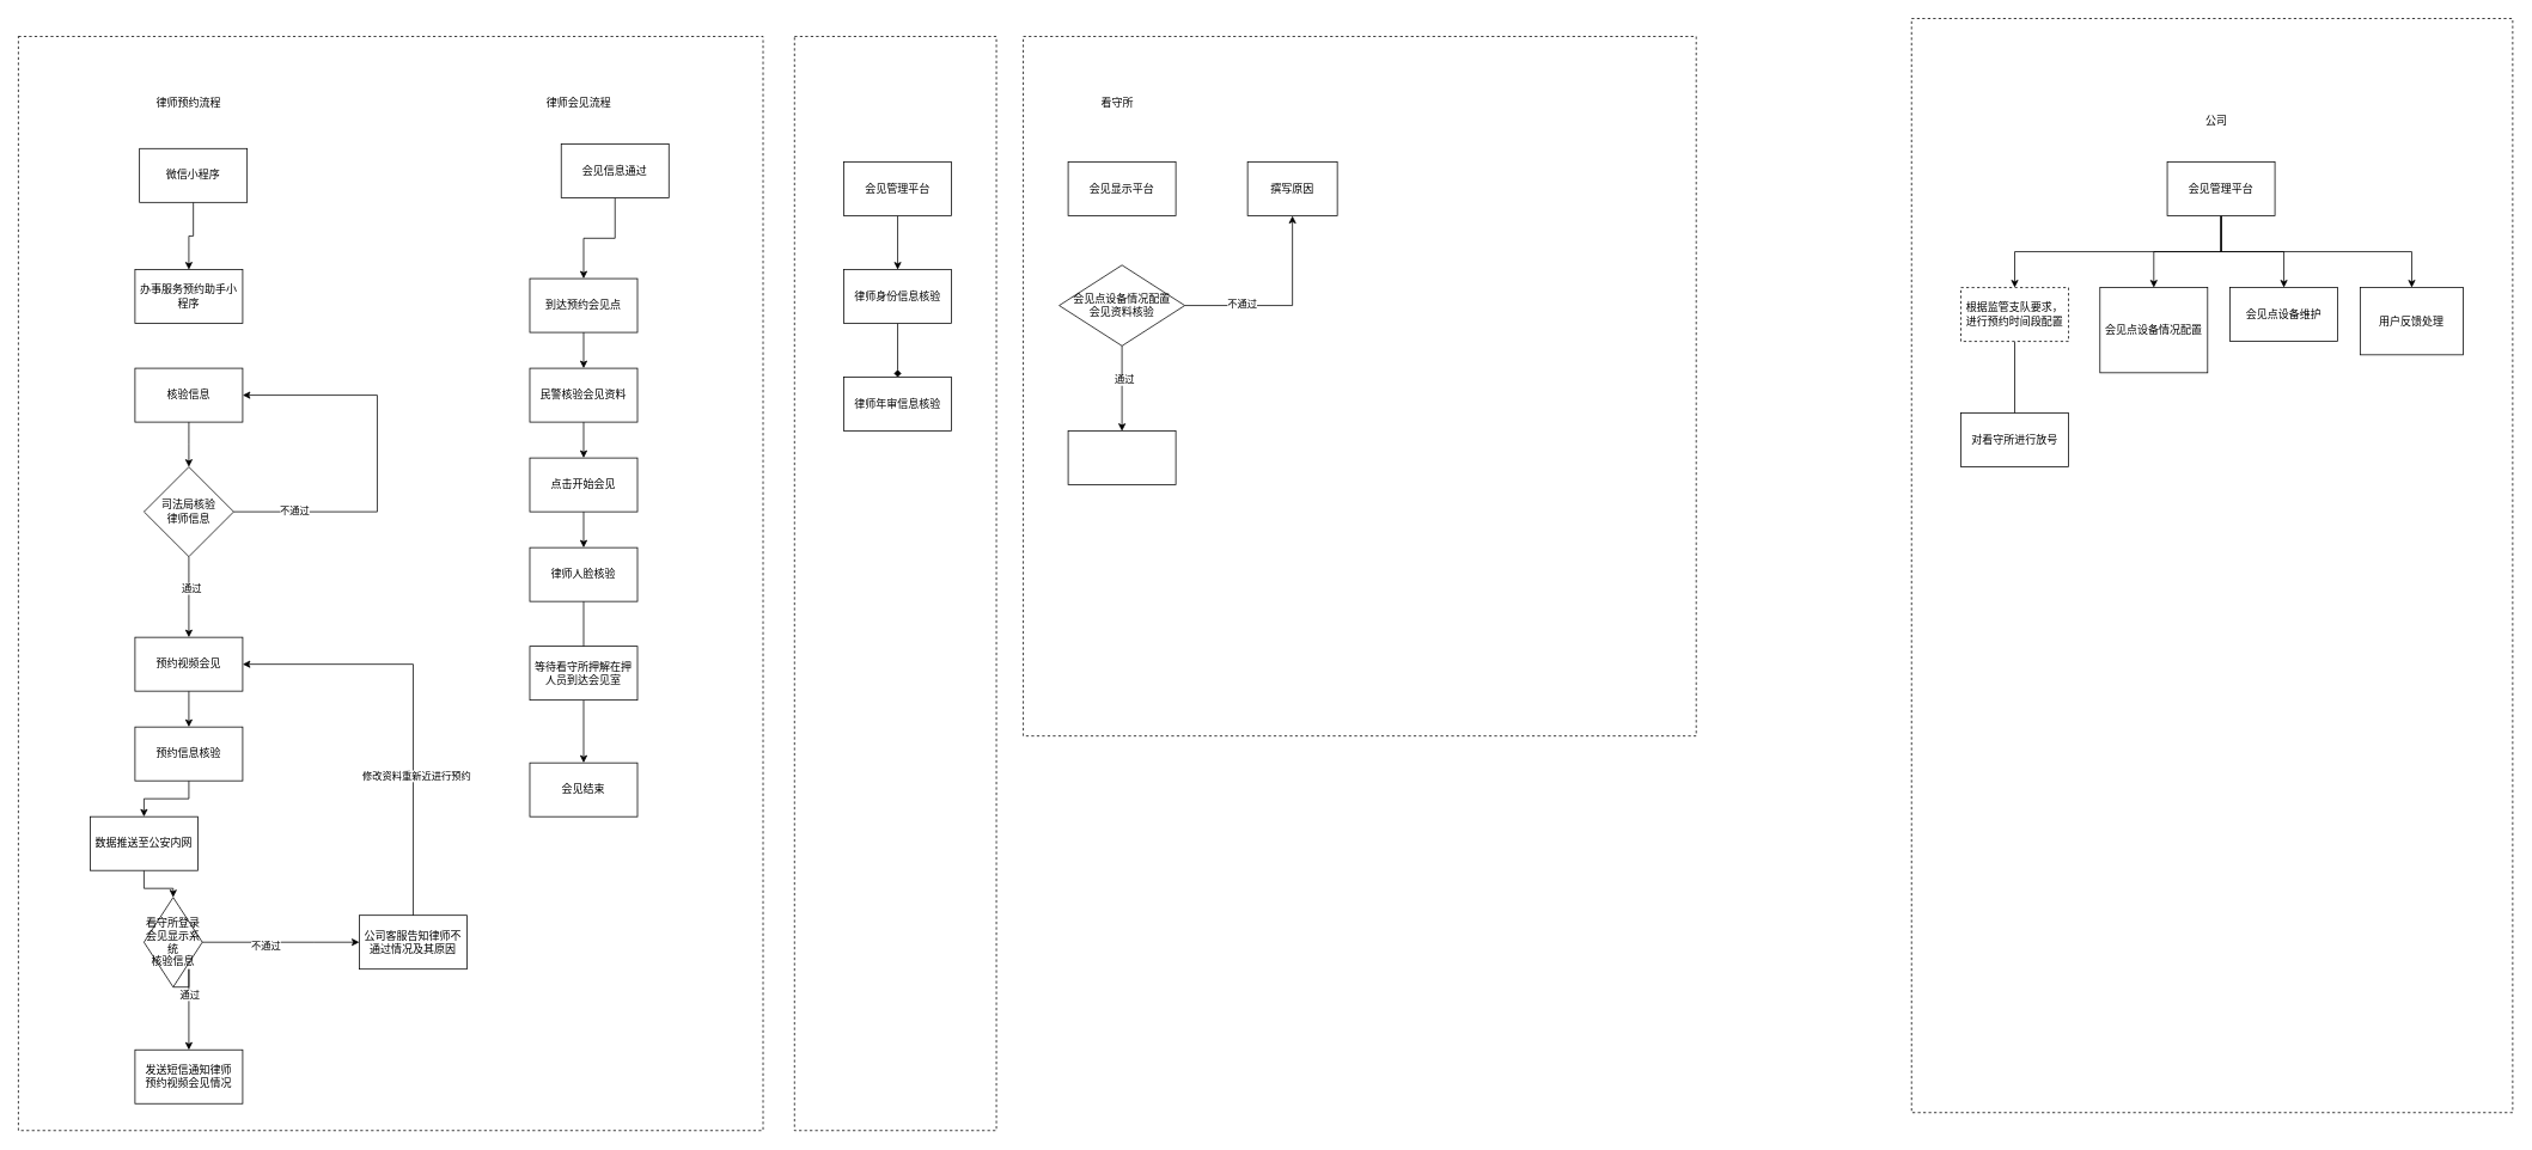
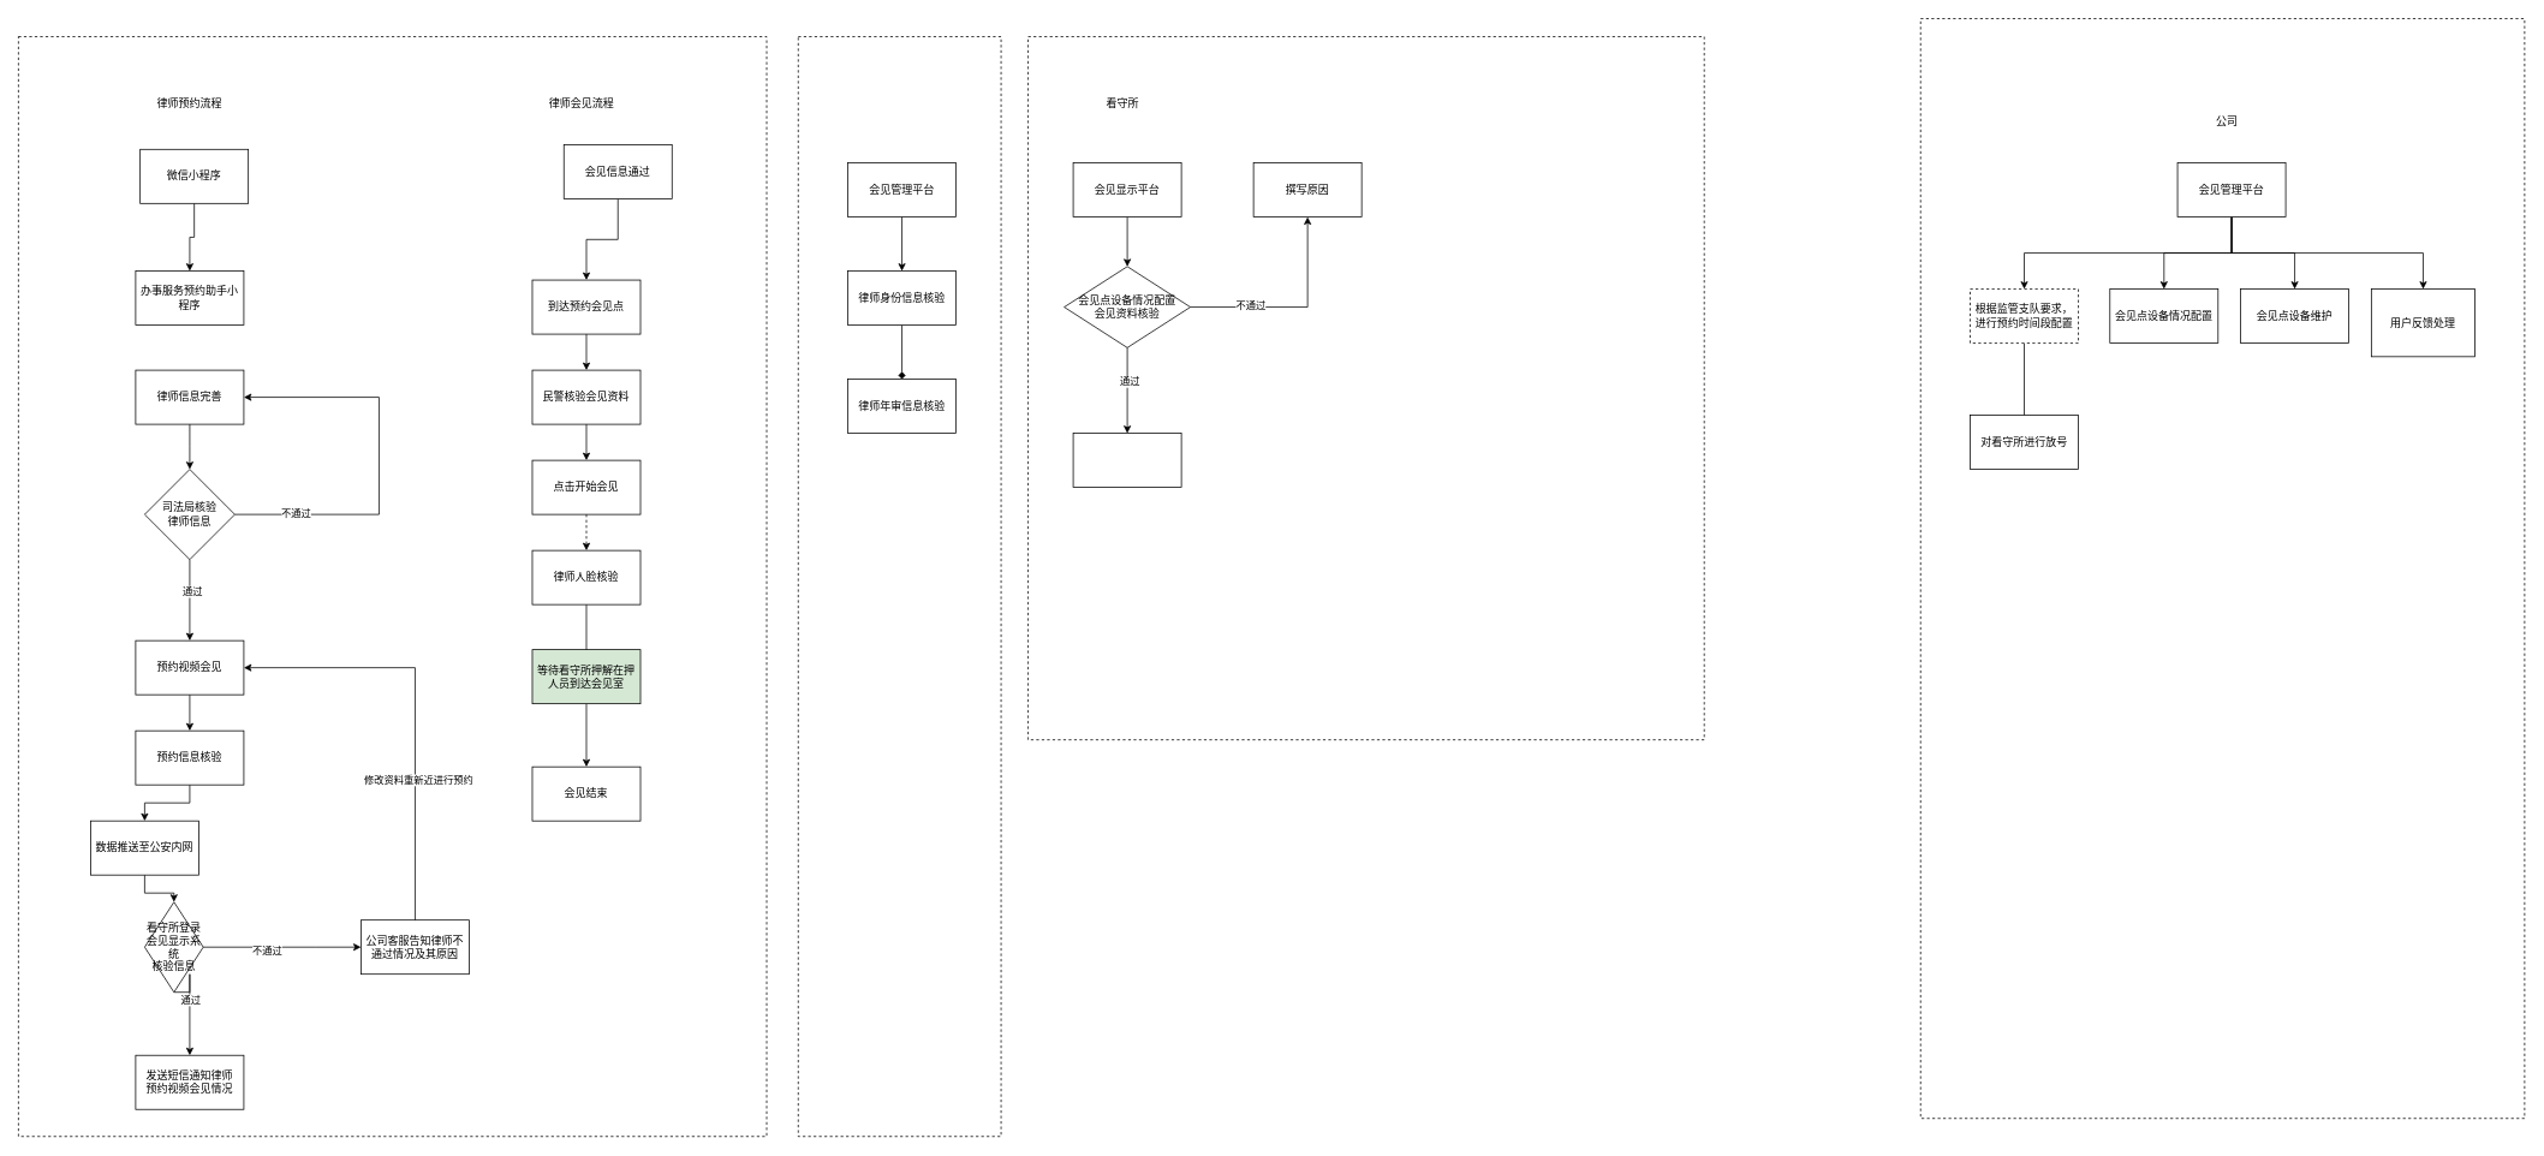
  <mxCell id="0" />
  <mxCell id="1" parent="0" />
  <mxCell id="2" value="" style="rounded=0;whiteSpace=wrap;html=1;dashed=1;" vertex="1" parent="1"><mxGeometry x="1140" y="40" width="750" height="780" as="geometry" /></mxCell>
  <mxCell id="3" value="" style="rounded=0;whiteSpace=wrap;html=1;dashed=1;" vertex="1" parent="1"><mxGeometry x="2130" y="20" width="670" height="1220" as="geometry" /></mxCell>
  <mxCell id="4" value="" style="rounded=0;whiteSpace=wrap;html=1;dashed=1;" vertex="1" parent="1"><mxGeometry x="885" y="40" width="225" height="1220" as="geometry" /></mxCell>
  <mxCell id="5" value="" style="rounded=0;whiteSpace=wrap;html=1;dashed=1;" vertex="1" parent="1"><mxGeometry x="20" y="40" width="830" height="1220" as="geometry" /></mxCell>
  <mxCell id="6" value="办事服务预约助手小程序" style="rounded=0;whiteSpace=wrap;html=1;" vertex="1" parent="1"><mxGeometry x="150" y="300" width="120" height="60" as="geometry" /></mxCell>
  <mxCell id="7" style="edgeStyle=orthogonalEdgeStyle;rounded=0;orthogonalLoop=1;jettySize=auto;html=1;" edge="1" parent="1" source="8" target="6"><mxGeometry relative="1" as="geometry" /></mxCell>
  <mxCell id="8" value="微信小程序" style="rounded=0;whiteSpace=wrap;html=1;" vertex="1" parent="1"><mxGeometry x="155" y="165" width="120" height="60" as="geometry" /></mxCell>
  <mxCell id="9" style="edgeStyle=orthogonalEdgeStyle;rounded=0;orthogonalLoop=1;jettySize=auto;html=1;exitX=0.5;exitY=1;exitDx=0;exitDy=0;" edge="1" parent="1" source="10"><mxGeometry relative="1" as="geometry"><mxPoint x="210" y="520" as="targetPoint" /></mxGeometry></mxCell>
- <mxCell id="10" value="核验信息" style="rounded=0;whiteSpace=wrap;html=1;" vertex="1" parent="1"><mxGeometry x="150" y="410" width="120" height="60" as="geometry" /></mxCell>
+ <mxCell id="10" value="律师信息完善" style="rounded=0;whiteSpace=wrap;html=1;" vertex="1" parent="1"><mxGeometry x="150" y="410" width="120" height="60" as="geometry" /></mxCell>
  <mxCell id="11" style="edgeStyle=orthogonalEdgeStyle;rounded=0;orthogonalLoop=1;jettySize=auto;html=1;exitX=0.5;exitY=1;exitDx=0;exitDy=0;entryX=0.5;entryY=0;entryDx=0;entryDy=0;" edge="1" parent="1" source="15" target="17"><mxGeometry relative="1" as="geometry" /></mxCell>
  <mxCell id="12" value="通过" style="edgeLabel;html=1;align=center;verticalAlign=middle;resizable=0;points=[];" vertex="1" connectable="0" parent="11"><mxGeometry x="-0.233" y="2" relative="1" as="geometry"><mxPoint as="offset" /></mxGeometry></mxCell>
  <mxCell id="13" style="edgeStyle=orthogonalEdgeStyle;rounded=0;orthogonalLoop=1;jettySize=auto;html=1;entryX=1;entryY=0.5;entryDx=0;entryDy=0;" edge="1" parent="1" source="15" target="10"><mxGeometry relative="1" as="geometry"><Array as="points"><mxPoint x="420" y="570" /><mxPoint x="420" y="440" /></Array></mxGeometry></mxCell>
  <mxCell id="14" value="不通过" style="edgeLabel;html=1;align=center;verticalAlign=middle;resizable=0;points=[];" vertex="1" connectable="0" parent="13"><mxGeometry x="-0.696" y="2" relative="1" as="geometry"><mxPoint as="offset" /></mxGeometry></mxCell>
  <mxCell id="15" value="司法局核验&lt;div&gt;律师信息&lt;/div&gt;" style="rhombus;whiteSpace=wrap;html=1;" vertex="1" parent="1"><mxGeometry x="160" y="520" width="100" height="100" as="geometry" /></mxCell>
  <mxCell id="16" value="" style="edgeStyle=orthogonalEdgeStyle;rounded=0;orthogonalLoop=1;jettySize=auto;html=1;" edge="1" parent="1" source="17" target="46"><mxGeometry relative="1" as="geometry" /></mxCell>
  <mxCell id="17" value="预约视频会见" style="rounded=0;whiteSpace=wrap;html=1;" vertex="1" parent="1"><mxGeometry x="150" y="710" width="120" height="60" as="geometry" /></mxCell>
  <mxCell id="18" style="edgeStyle=orthogonalEdgeStyle;rounded=0;orthogonalLoop=1;jettySize=auto;html=1;exitX=0.5;exitY=1;exitDx=0;exitDy=0;entryX=0.5;entryY=0;entryDx=0;entryDy=0;" edge="1" parent="1" source="19" target="24"><mxGeometry relative="1" as="geometry" /></mxCell>
  <mxCell id="19" value="数据推送至公安内网" style="rounded=0;whiteSpace=wrap;html=1;" vertex="1" parent="1"><mxGeometry x="100" y="910" width="120" height="60" as="geometry" /></mxCell>
  <mxCell id="20" style="edgeStyle=orthogonalEdgeStyle;rounded=0;orthogonalLoop=1;jettySize=auto;html=1;exitX=0.5;exitY=1;exitDx=0;exitDy=0;entryX=0.5;entryY=0;entryDx=0;entryDy=0;" edge="1" parent="1" source="24" target="25"><mxGeometry relative="1" as="geometry"><Array as="points"><mxPoint x="210" y="1080" /><mxPoint x="210" y="1080" /></Array></mxGeometry></mxCell>
  <mxCell id="21" value="通过" style="edgeLabel;html=1;align=center;verticalAlign=middle;resizable=0;points=[];" vertex="1" connectable="0" parent="20"><mxGeometry x="-0.4" y="1" relative="1" as="geometry"><mxPoint x="-1" y="28" as="offset" /></mxGeometry></mxCell>
  <mxCell id="22" style="edgeStyle=orthogonalEdgeStyle;rounded=0;orthogonalLoop=1;jettySize=auto;html=1;exitX=1;exitY=0.5;exitDx=0;exitDy=0;entryX=0;entryY=0.5;entryDx=0;entryDy=0;" edge="1" parent="1" source="24" target="28"><mxGeometry relative="1" as="geometry"><mxPoint x="570" y="990" as="targetPoint" /><Array as="points"><mxPoint x="350" y="1050" /><mxPoint x="350" y="1050" /></Array></mxGeometry></mxCell>
  <mxCell id="23" value="不通过" style="edgeLabel;html=1;align=center;verticalAlign=middle;resizable=0;points=[];" vertex="1" connectable="0" parent="22"><mxGeometry x="-0.204" y="-3" relative="1" as="geometry"><mxPoint as="offset" /></mxGeometry></mxCell>
  <mxCell id="24" value="看守所登录&lt;div&gt;会见显示系统&lt;/div&gt;&lt;div&gt;核验信息&lt;/div&gt;" style="rhombus;whiteSpace=wrap;html=1;" vertex="1" parent="1"><mxGeometry x="160" y="1000" width="65" height="100" as="geometry" /></mxCell>
  <mxCell id="25" value="发送短信通知律师&lt;div&gt;预约视频会见情况&lt;/div&gt;" style="rounded=0;whiteSpace=wrap;html=1;" vertex="1" parent="1"><mxGeometry x="150" y="1170" width="120" height="60" as="geometry" /></mxCell>
  <mxCell id="26" style="edgeStyle=orthogonalEdgeStyle;rounded=0;orthogonalLoop=1;jettySize=auto;html=1;entryX=1;entryY=0.5;entryDx=0;entryDy=0;exitX=0.442;exitY=0.033;exitDx=0;exitDy=0;exitPerimeter=0;" edge="1" parent="1" source="28" target="17"><mxGeometry relative="1" as="geometry"><mxPoint x="560" y="960" as="sourcePoint" /><mxPoint x="360" y="725" as="targetPoint" /><Array as="points"><mxPoint x="460" y="1022" /><mxPoint x="460" y="740" /></Array></mxGeometry></mxCell>
  <mxCell id="27" value="修改资料重新近进行预约" style="edgeLabel;html=1;align=center;verticalAlign=middle;resizable=0;points=[];" vertex="1" connectable="0" parent="26"><mxGeometry x="-0.315" y="-3" relative="1" as="geometry"><mxPoint as="offset" /></mxGeometry></mxCell>
  <mxCell id="28" value="公司客服告知律师不通过情况及其原因" style="rounded=0;whiteSpace=wrap;html=1;" vertex="1" parent="1"><mxGeometry x="400" y="1020" width="120" height="60" as="geometry" /></mxCell>
  <mxCell id="29" value="律师预约流程" style="text;html=1;align=center;verticalAlign=middle;whiteSpace=wrap;rounded=0;" vertex="1" parent="1"><mxGeometry x="155" y="100" width="110" height="30" as="geometry" /></mxCell>
  <mxCell id="30" style="edgeStyle=orthogonalEdgeStyle;rounded=0;orthogonalLoop=1;jettySize=auto;html=1;entryX=0.5;entryY=0;entryDx=0;entryDy=0;" edge="1" parent="1" source="31" target="33"><mxGeometry relative="1" as="geometry" /></mxCell>
  <mxCell id="31" value="会见管理平台" style="rounded=0;whiteSpace=wrap;html=1;" vertex="1" parent="1"><mxGeometry x="940" y="180" width="120" height="60" as="geometry" /></mxCell>
  <mxCell id="32" style="edgeStyle=orthogonalEdgeStyle;rounded=0;orthogonalLoop=1;jettySize=auto;html=1;exitX=0.5;exitY=1;exitDx=0;exitDy=0;endArrow=diamond;" edge="1" parent="1" source="33" target="34"><mxGeometry relative="1" as="geometry" /></mxCell>
  <mxCell id="33" value="律师身份信息核验" style="rounded=0;whiteSpace=wrap;html=1;" vertex="1" parent="1"><mxGeometry x="940" y="300" width="120" height="60" as="geometry" /></mxCell>
  <mxCell id="34" value="律师年审信息核验" style="rounded=0;whiteSpace=wrap;html=1;" vertex="1" parent="1"><mxGeometry x="940" y="420" width="120" height="60" as="geometry" /></mxCell>
  <mxCell id="35" value="" style="edgeStyle=orthogonalEdgeStyle;rounded=0;orthogonalLoop=1;jettySize=auto;html=1;" edge="1" parent="1" source="39" target="44"><mxGeometry relative="1" as="geometry" /></mxCell>
  <mxCell id="36" style="edgeStyle=orthogonalEdgeStyle;rounded=0;orthogonalLoop=1;jettySize=auto;html=1;" edge="1" parent="1" source="39" target="47"><mxGeometry relative="1" as="geometry" /></mxCell>
  <mxCell id="37" style="edgeStyle=orthogonalEdgeStyle;rounded=0;orthogonalLoop=1;jettySize=auto;html=1;exitX=0.5;exitY=1;exitDx=0;exitDy=0;" edge="1" parent="1" source="39" target="48"><mxGeometry relative="1" as="geometry" /></mxCell>
  <mxCell id="38" style="edgeStyle=orthogonalEdgeStyle;rounded=0;orthogonalLoop=1;jettySize=auto;html=1;entryX=0.5;entryY=0;entryDx=0;entryDy=0;exitX=0.5;exitY=1;exitDx=0;exitDy=0;" edge="1" parent="1" source="39" target="41"><mxGeometry relative="1" as="geometry" /></mxCell>
  <mxCell id="39" value="会见管理平台" style="rounded=0;whiteSpace=wrap;html=1;" vertex="1" parent="1"><mxGeometry x="2415" y="180" width="120" height="60" as="geometry" /></mxCell>
  <mxCell id="40" value="" style="edgeStyle=orthogonalEdgeStyle;rounded=0;orthogonalLoop=1;jettySize=auto;html=1;endArrow=none;" edge="1" parent="1" source="41" target="42"><mxGeometry relative="1" as="geometry" /></mxCell>
  <mxCell id="41" value="根据监管支队要求，进行预约时间段配置" style="whiteSpace=wrap;html=1;rounded=0;dashed=1;" vertex="1" parent="1"><mxGeometry x="2185" y="320" width="120" height="60" as="geometry" /></mxCell>
  <mxCell id="42" value="对看守所进行放号" style="whiteSpace=wrap;html=1;rounded=0;" vertex="1" parent="1"><mxGeometry x="2185" y="460" width="120" height="60" as="geometry" /></mxCell>
  <mxCell id="43" value="公司" style="text;html=1;align=center;verticalAlign=middle;whiteSpace=wrap;rounded=0;" vertex="1" parent="1"><mxGeometry x="2415" y="120" width="110" height="30" as="geometry" /></mxCell>
- <mxCell id="44" value="会见点设备情况配置" style="whiteSpace=wrap;html=1;rounded=0;" vertex="1" parent="1"><mxGeometry x="2340" y="320" width="120" height="95" as="geometry" /></mxCell>
+ <mxCell id="44" value="会见点设备情况配置" style="whiteSpace=wrap;html=1;rounded=0;" vertex="1" parent="1"><mxGeometry x="2340" y="320" width="120" height="60" as="geometry" /></mxCell>
  <mxCell id="45" value="" style="edgeStyle=orthogonalEdgeStyle;rounded=0;orthogonalLoop=1;jettySize=auto;html=1;" edge="1" parent="1" source="46" target="19"><mxGeometry relative="1" as="geometry" /></mxCell>
  <mxCell id="46" value="预约信息核验" style="rounded=0;whiteSpace=wrap;html=1;" vertex="1" parent="1"><mxGeometry x="150" y="810" width="120" height="60" as="geometry" /></mxCell>
  <mxCell id="47" value="会见点设备维护" style="whiteSpace=wrap;html=1;rounded=0;" vertex="1" parent="1"><mxGeometry x="2485" y="320" width="120" height="60" as="geometry" /></mxCell>
  <mxCell id="48" value="用户反馈处理" style="whiteSpace=wrap;html=1;rounded=0;" vertex="1" parent="1"><mxGeometry x="2630" y="320" width="115" height="75" as="geometry" /></mxCell>
+ <mxCell id="49" value="" style="edgeStyle=orthogonalEdgeStyle;rounded=0;orthogonalLoop=1;jettySize=auto;html=1;" edge="1" parent="1" source="50" target="70"><mxGeometry relative="1" as="geometry" /></mxCell>
  <mxCell id="50" value="会见显示平台" style="rounded=0;whiteSpace=wrap;html=1;" vertex="1" parent="1"><mxGeometry x="1190" y="180" width="120" height="60" as="geometry" /></mxCell>
  <mxCell id="51" value="看守所" style="text;html=1;align=center;verticalAlign=middle;whiteSpace=wrap;rounded=0;" vertex="1" parent="1"><mxGeometry x="1190" y="100" width="110" height="30" as="geometry" /></mxCell>
  <mxCell id="52" value="" style="edgeStyle=orthogonalEdgeStyle;rounded=0;orthogonalLoop=1;jettySize=auto;html=1;" edge="1" parent="1" source="53" target="56"><mxGeometry relative="1" as="geometry" /></mxCell>
  <mxCell id="53" value="会见信息通过" style="rounded=0;whiteSpace=wrap;html=1;" vertex="1" parent="1"><mxGeometry x="625" y="160" width="120" height="60" as="geometry" /></mxCell>
  <mxCell id="54" value="律师会见流程" style="text;html=1;align=center;verticalAlign=middle;whiteSpace=wrap;rounded=0;" vertex="1" parent="1"><mxGeometry x="590" y="100" width="110" height="30" as="geometry" /></mxCell>
  <mxCell id="55" value="" style="edgeStyle=orthogonalEdgeStyle;rounded=0;orthogonalLoop=1;jettySize=auto;html=1;" edge="1" parent="1" source="56" target="65"><mxGeometry relative="1" as="geometry" /></mxCell>
  <mxCell id="56" value="到达预约会见点" style="whiteSpace=wrap;html=1;rounded=0;" vertex="1" parent="1"><mxGeometry x="590" y="310" width="120" height="60" as="geometry" /></mxCell>
- <mxCell id="57" value="" style="edgeStyle=orthogonalEdgeStyle;rounded=0;orthogonalLoop=1;jettySize=auto;html=1;" edge="1" parent="1" source="58" target="63"><mxGeometry relative="1" as="geometry" /></mxCell>
+ <mxCell id="57" value="" style="edgeStyle=orthogonalEdgeStyle;rounded=0;orthogonalLoop=1;jettySize=auto;html=1;dashed=1;" edge="1" parent="1" source="58" target="63"><mxGeometry relative="1" as="geometry" /></mxCell>
  <mxCell id="58" value="点击开始会见" style="whiteSpace=wrap;html=1;rounded=0;" vertex="1" parent="1"><mxGeometry x="590" y="510" width="120" height="60" as="geometry" /></mxCell>
  <mxCell id="59" value="会见结束" style="whiteSpace=wrap;html=1;rounded=0;" vertex="1" parent="1"><mxGeometry x="590" y="850" width="120" height="60" as="geometry" /></mxCell>
  <mxCell id="60" value="" style="edgeStyle=orthogonalEdgeStyle;rounded=0;orthogonalLoop=1;jettySize=auto;html=1;" edge="1" parent="1" source="61" target="59"><mxGeometry relative="1" as="geometry" /></mxCell>
- <mxCell id="61" value="等待看守所押解在押人员到达会见室" style="whiteSpace=wrap;html=1;rounded=0;" vertex="1" parent="1"><mxGeometry x="590" y="720" width="120" height="60" as="geometry" /></mxCell>
+ <mxCell id="61" value="等待看守所押解在押人员到达会见室" style="whiteSpace=wrap;html=1;rounded=0;fillColor=#d5e8d4;" vertex="1" parent="1"><mxGeometry x="590" y="720" width="120" height="60" as="geometry" /></mxCell>
  <mxCell id="62" value="" style="edgeStyle=orthogonalEdgeStyle;rounded=0;orthogonalLoop=1;jettySize=auto;html=1;endArrow=none;" edge="1" parent="1" source="63" target="61"><mxGeometry relative="1" as="geometry" /></mxCell>
  <mxCell id="63" value="律师人脸核验" style="whiteSpace=wrap;html=1;rounded=0;" vertex="1" parent="1"><mxGeometry x="590" y="610" width="120" height="60" as="geometry" /></mxCell>
  <mxCell id="64" value="" style="edgeStyle=orthogonalEdgeStyle;rounded=0;orthogonalLoop=1;jettySize=auto;html=1;" edge="1" parent="1" source="65" target="58"><mxGeometry relative="1" as="geometry" /></mxCell>
  <mxCell id="65" value="民警核验会见资料" style="whiteSpace=wrap;html=1;rounded=0;" vertex="1" parent="1"><mxGeometry x="590" y="410" width="120" height="60" as="geometry" /></mxCell>
  <mxCell id="66" style="edgeStyle=orthogonalEdgeStyle;rounded=0;orthogonalLoop=1;jettySize=auto;html=1;exitX=1;exitY=0.5;exitDx=0;exitDy=0;entryX=0.5;entryY=1;entryDx=0;entryDy=0;" edge="1" parent="1" source="70" target="71"><mxGeometry relative="1" as="geometry" /></mxCell>
  <mxCell id="67" value="不通过" style="edgeLabel;html=1;align=center;verticalAlign=middle;resizable=0;points=[];" vertex="1" connectable="0" parent="66"><mxGeometry x="-0.43" y="3" relative="1" as="geometry"><mxPoint as="offset" /></mxGeometry></mxCell>
  <mxCell id="68" value="" style="edgeStyle=orthogonalEdgeStyle;rounded=0;orthogonalLoop=1;jettySize=auto;html=1;" edge="1" parent="1" source="70" target="72"><mxGeometry relative="1" as="geometry" /></mxCell>
  <mxCell id="69" value="通过" style="edgeLabel;html=1;align=center;verticalAlign=middle;resizable=0;points=[];" vertex="1" connectable="0" parent="68"><mxGeometry x="-0.195" y="2" relative="1" as="geometry"><mxPoint y="-1" as="offset" /></mxGeometry></mxCell>
  <mxCell id="70" value="会见点设备情况配置&lt;div&gt;会见资料核验&lt;/div&gt;" style="rhombus;whiteSpace=wrap;html=1;rounded=0;" vertex="1" parent="1"><mxGeometry x="1180" y="295" width="140" height="90" as="geometry" /></mxCell>
- <mxCell id="71" value="撰写原因" style="rounded=0;whiteSpace=wrap;html=1;" vertex="1" parent="1"><mxGeometry x="1390" y="180" width="100" height="60" as="geometry" /></mxCell>
+ <mxCell id="71" value="撰写原因" style="rounded=0;whiteSpace=wrap;html=1;" vertex="1" parent="1"><mxGeometry x="1390" y="180" width="120" height="60" as="geometry" /></mxCell>
  <mxCell id="72" value="" style="whiteSpace=wrap;html=1;rounded=0;" vertex="1" parent="1"><mxGeometry x="1190" y="480" width="120" height="60" as="geometry" /></mxCell>
